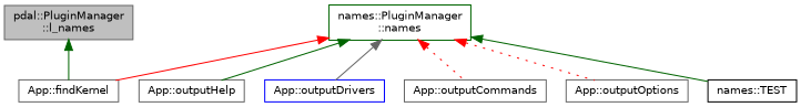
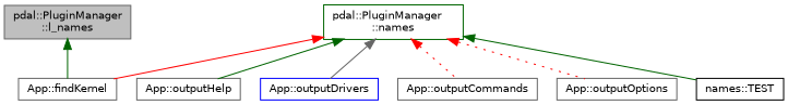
  digraph {
    rankdir=TB
    node [color=gray40 fillcolor=white fontname=Helvetica fontsize=10 shape=record style=filled]
    edge [color=darkgreen dir=back fontname=Helvetica fontsize=10 labelfontname=Helvetica labelfontsize=10 style=solid]
    n1 [fillcolor=grey75 fontcolor=black height=0.2 label="pdal::PluginManager\l::l_names" width=0.4]
    n2 [height=0.2 label="App::findKernel" width=0.4]
-   n3 [color=darkgreen height=0.2 label="names::PluginManager\l::names" width=0.4]
+   n3 [color=darkgreen height=0.2 label="pdal::PluginManager\l::names" width=0.4]
    n4 [height=0.2 label="App::outputHelp" width=0.4]
    n5 [color=blue height=0.2 label="App::outputDrivers" width=0.4]
    n6 [height=0.2 label="App::outputCommands" width=0.4]
    n7 [height=0.2 label="App::outputOptions" width=0.4]
    n8 [color=black height=0.2 label="names::TEST" width=0.4]
    n1 -> n2
    n3 -> n2 [color=red]
    n3 -> n4
    n3 -> n5 [color=gray40]
    n3 -> n6 [color=red style=dotted]
    n3 -> n7 [color=red style=dotted]
    n3 -> n8
  }
